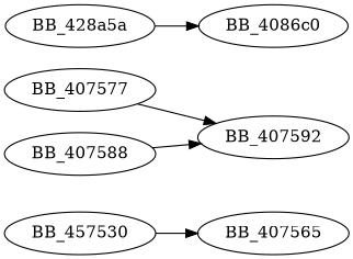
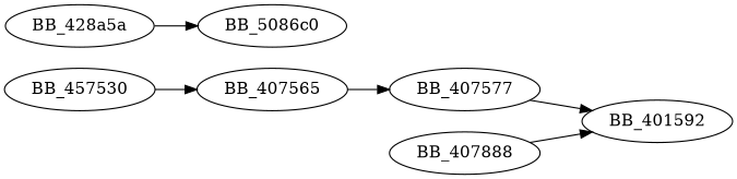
  digraph {
    rankdir=LR
    n1 [label=BB_457530]
    BB_407565
    BB_407577
-   BB_407592
-   BB_407588
+   BB_407592 [label=BB_401592]
+   BB_407588 [label=BB_407888]
    n6 [label=BB_428a5a]
-   BB_4086c0
+   BB_4086c0 [label=BB_5086c0]
    n1 -> BB_407565
+   BB_407565 -> BB_407577
    BB_407577 -> BB_407592
    BB_407588 -> BB_407592
    n6 -> BB_4086c0
  }
